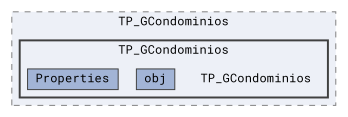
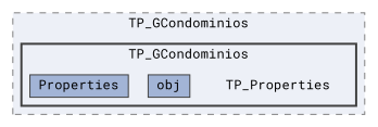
  digraph {
    compound=true
    fontname="Roboto Mono"
    node [fontname="Roboto Mono" fontsize=12 shape=box color=grey25 fillcolor="#a2b4d6" style=filled]
-   n1 [height=0.2 label=TP_GCondominios shape=plaintext width=0.4 color="" fillcolor="" style=""]
+   n1 [height=0.2 label=TP_Properties shape=plaintext width=0.4 color="" fillcolor="" style=""]
    n2 [height=0.2 label=obj width=0.4]
    n3 [height=0.2 label=Properties width=0.4]
    subgraph cluster_1 {
      bgcolor="#edf0f7"
      fontsize=12
      label=TP_GCondominios
      pencolor=grey50
      style="filled,dashed"
      subgraph cluster_2 {
        bgcolor="#edf0f7"
        fontsize=12
        pencolor=grey25
        style="filled,bold"
        n1
        n2
        n3
      }
    }
  }
